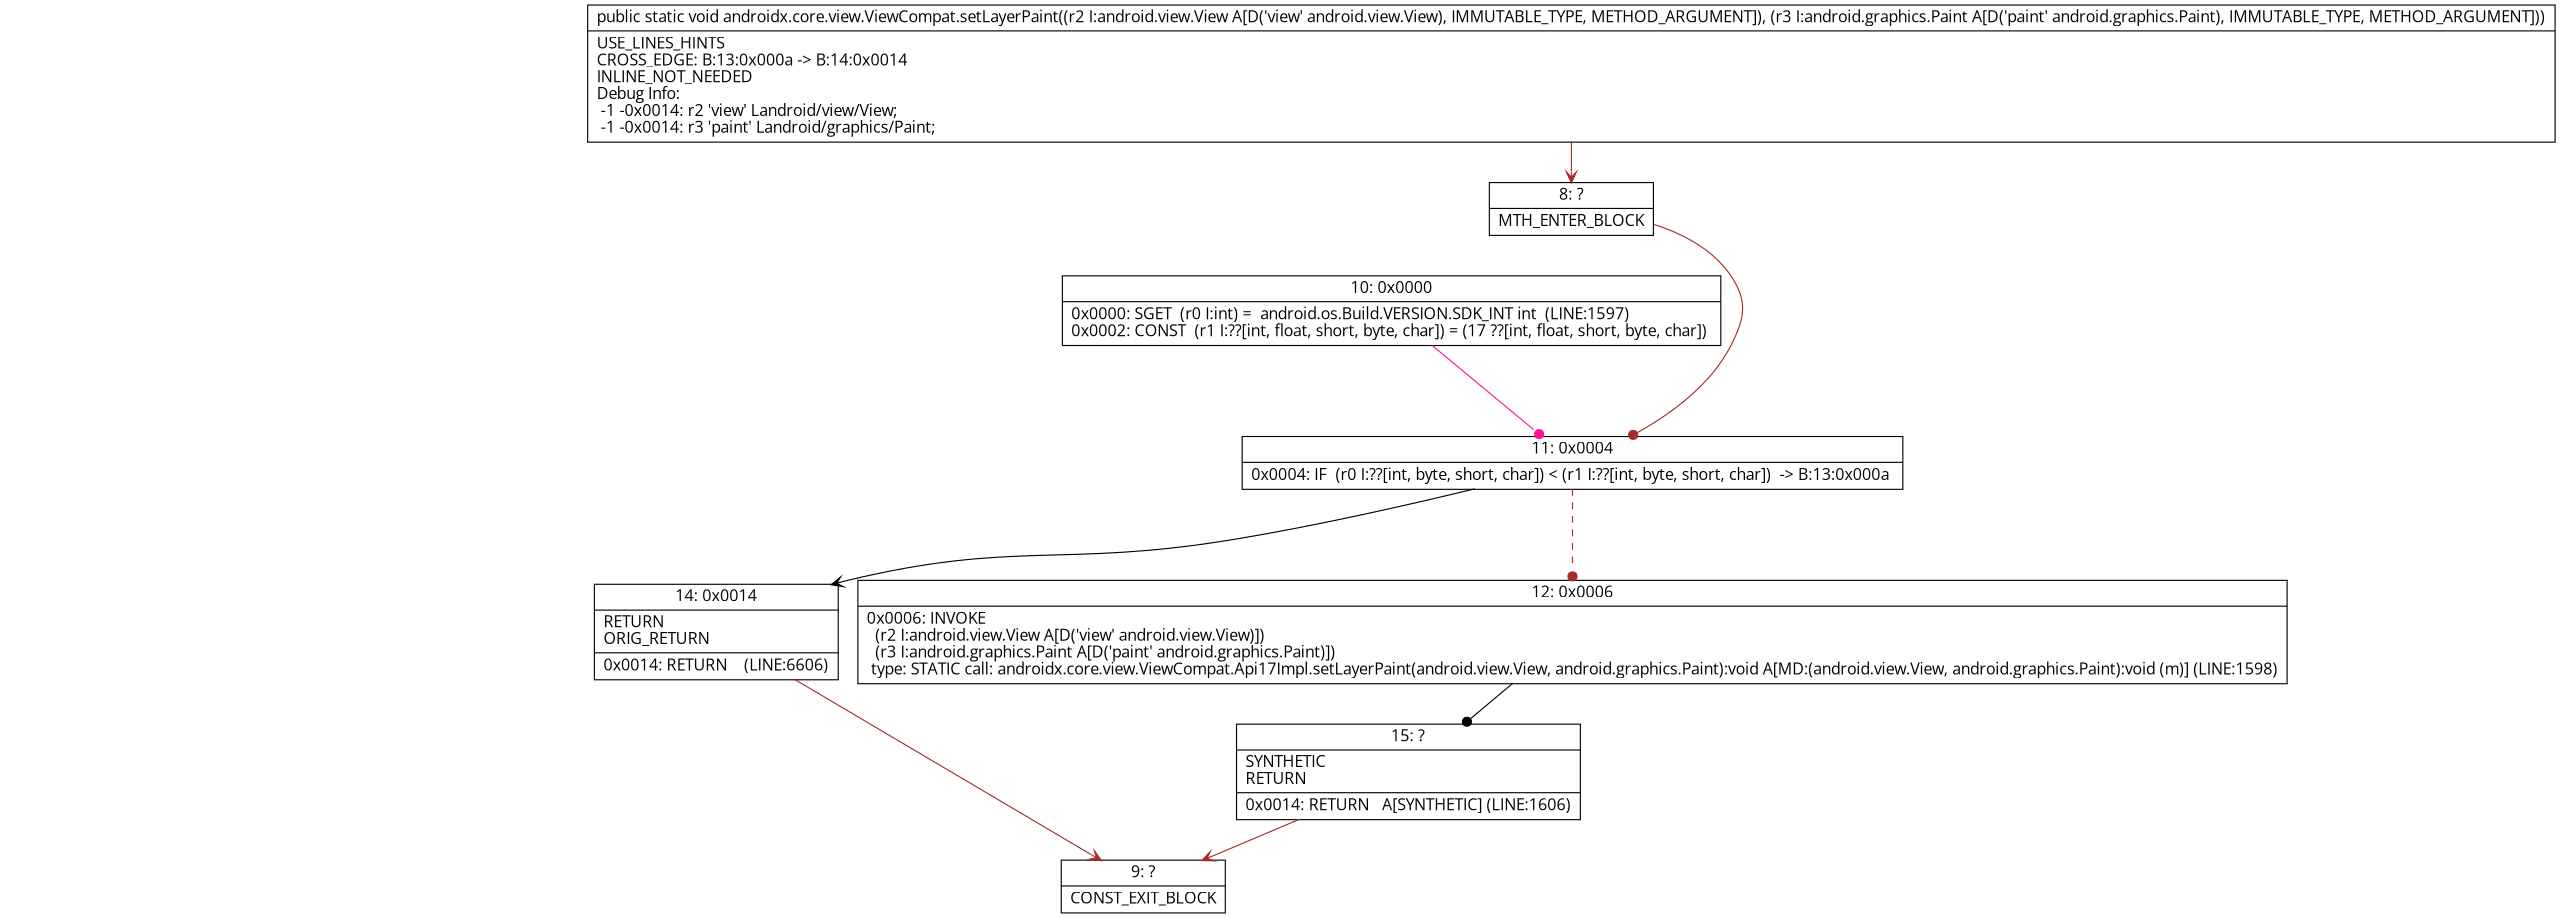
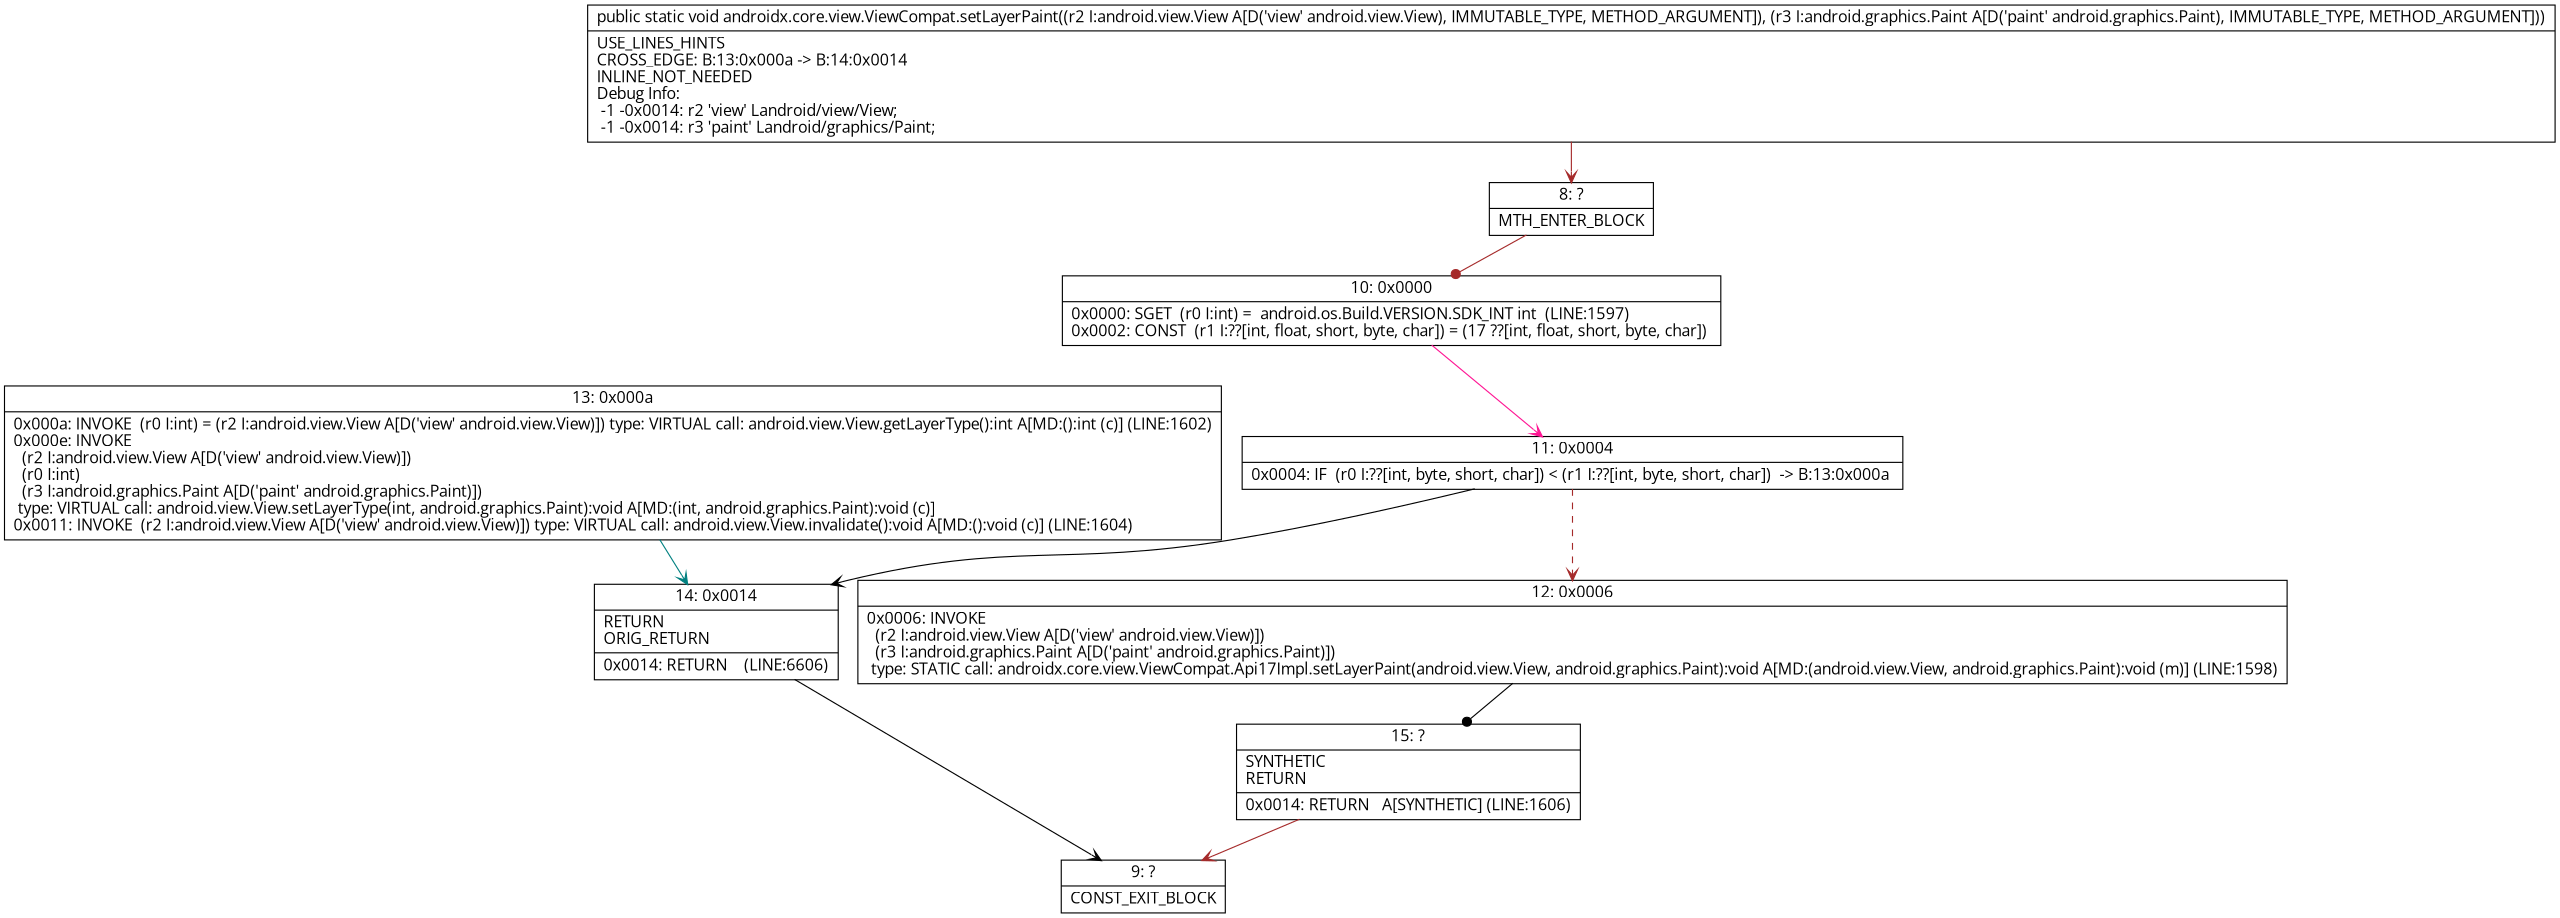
  digraph {
    fontname="Open Sans"
    node [fontname="Open Sans" shape=record]
    edge [arrowhead=vee color=brown fontname="Open Sans"]
    n1 [label="{8\:\ ?|MTH_ENTER_BLOCK\l}"]
    n2 [label="{10\:\ 0x0000|0x0000: SGET  (r0 I:int) =  android.os.Build.VERSION.SDK_INT int  (LINE:1597)\l0x0002: CONST  (r1 I:??[int, float, short, byte, char]) = (17 ??[int, float, short, byte, char]) \l}"]
    n3 [label="{11\:\ 0x0004|0x0004: IF  (r0 I:??[int, byte, short, char]) \< (r1 I:??[int, byte, short, char])  \-\> B:13:0x000a \l}"]
    n4 [label="{12\:\ 0x0006|0x0006: INVOKE  \l  (r2 I:android.view.View A[D('view' android.view.View)])\l  (r3 I:android.graphics.Paint A[D('paint' android.graphics.Paint)])\l type: STATIC call: androidx.core.view.ViewCompat.Api17Impl.setLayerPaint(android.view.View, android.graphics.Paint):void A[MD:(android.view.View, android.graphics.Paint):void (m)] (LINE:1598)\l}"]
    n5 [label="{14\:\ 0x0014|RETURN\lORIG_RETURN\l|0x0014: RETURN    (LINE:6606)\l}"]
    n6 [label="{15\:\ ?|SYNTHETIC\lRETURN\l|0x0014: RETURN   A[SYNTHETIC] (LINE:1606)\l}"]
+   n7 [label="{13\:\ 0x000a|0x000a: INVOKE  (r0 I:int) = (r2 I:android.view.View A[D('view' android.view.View)]) type: VIRTUAL call: android.view.View.getLayerType():int A[MD:():int (c)] (LINE:1602)\l0x000e: INVOKE  \l  (r2 I:android.view.View A[D('view' android.view.View)])\l  (r0 I:int)\l  (r3 I:android.graphics.Paint A[D('paint' android.graphics.Paint)])\l type: VIRTUAL call: android.view.View.setLayerType(int, android.graphics.Paint):void A[MD:(int, android.graphics.Paint):void (c)]\l0x0011: INVOKE  (r2 I:android.view.View A[D('view' android.view.View)]) type: VIRTUAL call: android.view.View.invalidate():void A[MD:():void (c)] (LINE:1604)\l}"]
    n8 [label="{9\:\ ?|CONST_EXIT_BLOCK\l}"]
    n9 [label="{public static void androidx.core.view.ViewCompat.setLayerPaint((r2 I:android.view.View A[D('view' android.view.View), IMMUTABLE_TYPE, METHOD_ARGUMENT]), (r3 I:android.graphics.Paint A[D('paint' android.graphics.Paint), IMMUTABLE_TYPE, METHOD_ARGUMENT]))  | USE_LINES_HINTS\lCROSS_EDGE: B:13:0x000a \-\> B:14:0x0014\lINLINE_NOT_NEEDED\lDebug Info:\l  \-1 \-0x0014: r2 'view' Landroid\/view\/View;\l  \-1 \-0x0014: r3 'paint' Landroid\/graphics\/Paint;\l}"]
-   n1 -> n3 [arrowhead=dot]
-   n2 -> n3 [arrowhead=dot color=deeppink]
-   n3 -> n4 [arrowhead=dot style=dashed]
+   n1 -> n2 [arrowhead=dot]
+   n2 -> n3 [color=deeppink]
+   n3 -> n4 [style=dashed]
    n3 -> n5 [color=black]
    n4 -> n6 [arrowhead=dot color=black]
-   n5 -> n8
+   n5 -> n8 [color=black]
    n6 -> n8
+   n7 -> n5 [color=teal]
    n9 -> n1
  }
